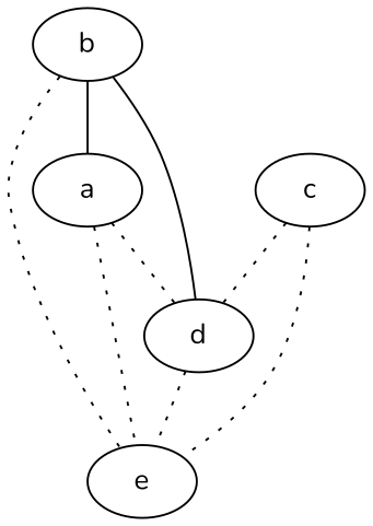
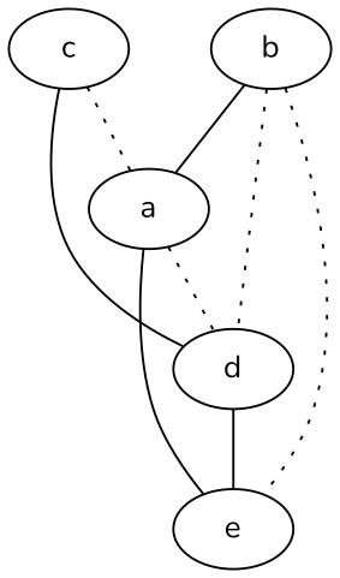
  graph {
    fontname=Nunito
    node [fontname=Nunito]
    edge [fontname=Nunito style=dotted]
    a
    d
    e
    b
    c
    a -- d
-   a -- e
-   d -- e
+   a -- e [style=solid]
+   d -- e [style=""]
    b -- a [style=""]
-   b -- d [style=""]
+   b -- d
    b -- e
-   c -- d
-   c -- e
+   c -- d [style=solid]
+   c -- a
  }
